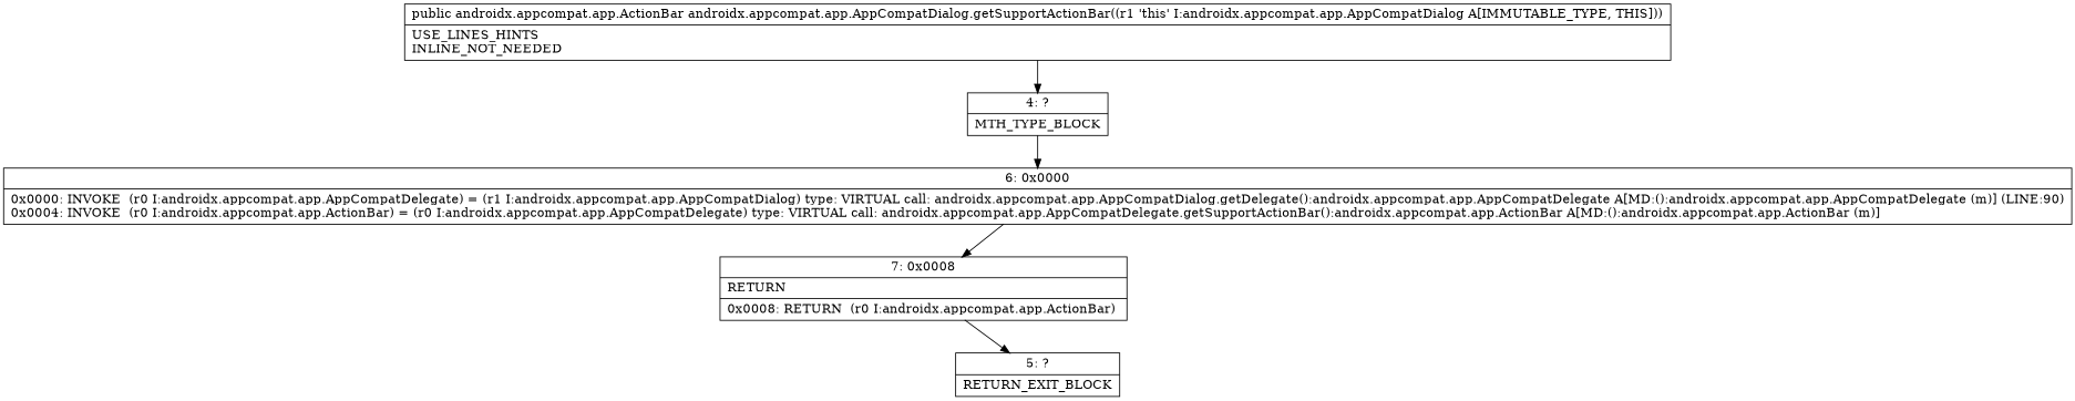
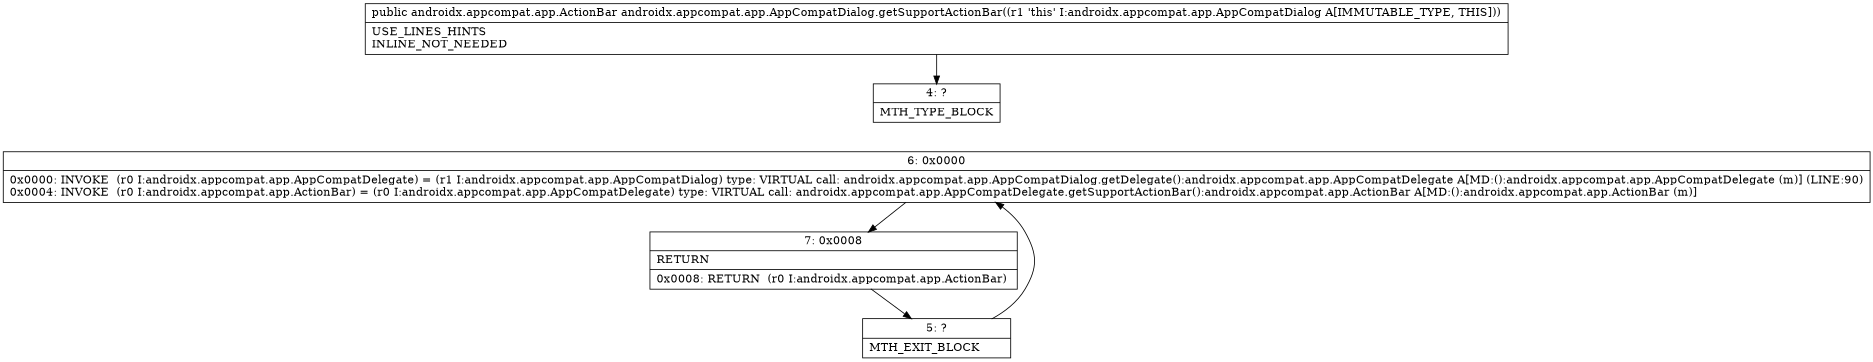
  digraph {
    node [shape=record]
    n1 [label="{4\:\ ?|MTH_TYPE_BLOCK\l}"]
    n2 [label="{6\:\ 0x0000|0x0000: INVOKE  (r0 I:androidx.appcompat.app.AppCompatDelegate) = (r1 I:androidx.appcompat.app.AppCompatDialog) type: VIRTUAL call: androidx.appcompat.app.AppCompatDialog.getDelegate():androidx.appcompat.app.AppCompatDelegate A[MD:():androidx.appcompat.app.AppCompatDelegate (m)] (LINE:90)\l0x0004: INVOKE  (r0 I:androidx.appcompat.app.ActionBar) = (r0 I:androidx.appcompat.app.AppCompatDelegate) type: VIRTUAL call: androidx.appcompat.app.AppCompatDelegate.getSupportActionBar():androidx.appcompat.app.ActionBar A[MD:():androidx.appcompat.app.ActionBar (m)]\l}"]
    n3 [label="{7\:\ 0x0008|RETURN\l|0x0008: RETURN  (r0 I:androidx.appcompat.app.ActionBar) \l}"]
-   n4 [label="{5\:\ ?|RETURN_EXIT_BLOCK\l}"]
+   n4 [label="{5\:\ ?|MTH_EXIT_BLOCK\l}"]
    n5 [label="{public androidx.appcompat.app.ActionBar androidx.appcompat.app.AppCompatDialog.getSupportActionBar((r1 'this' I:androidx.appcompat.app.AppCompatDialog A[IMMUTABLE_TYPE, THIS]))  | USE_LINES_HINTS\lINLINE_NOT_NEEDED\l}"]
-   n1 -> n2
+   n4 -> n2
    n2 -> n3
    n3 -> n4
    n5 -> n1
  }
